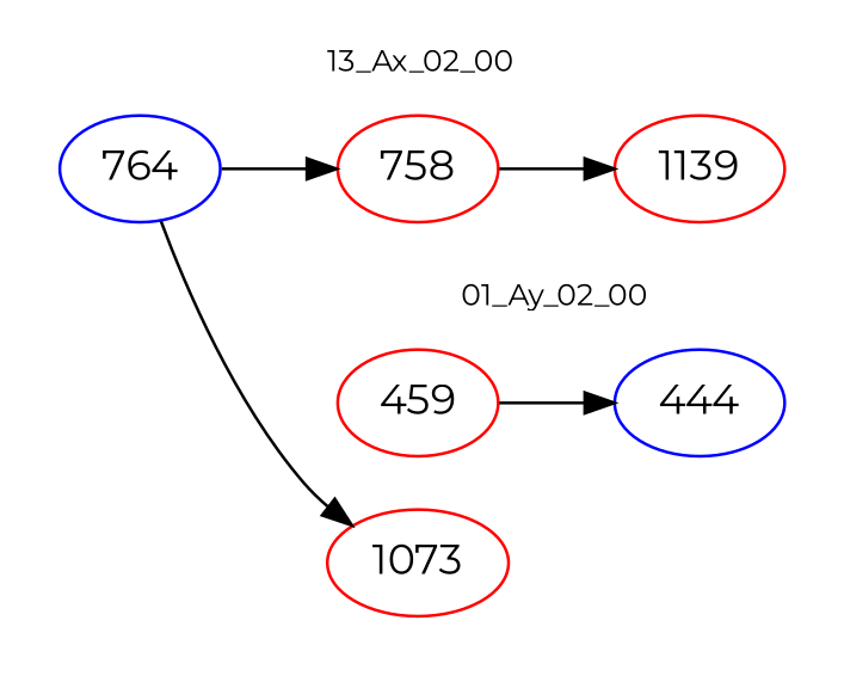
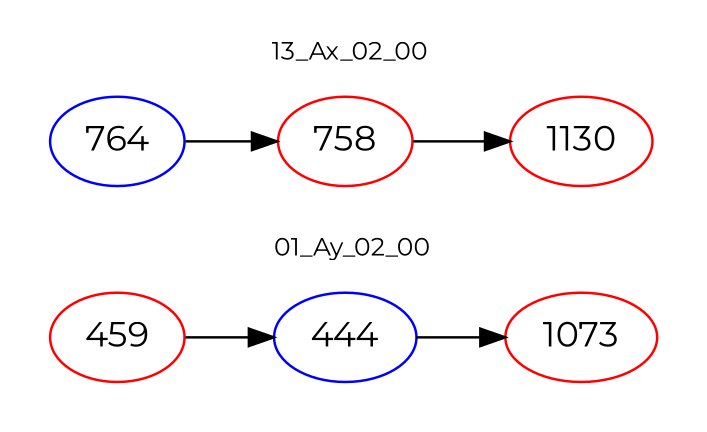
  digraph {
    fontname=Montserrat
    rankdir=LR
    node [color=red fontname=Montserrat]
    edge [color=black fontname=Montserrat]
    n1 [label=459]
    n2 [color=blue label=444]
    n3 [label=1073]
    n4 [color=blue label=764]
    n5 [label=758]
-   n6 [label=1139]
+   n6 [label=1130]
    subgraph cluster_1 {
      color=white
      fontsize=10
      label="01_Ay_02_00"
      n1
      n2
      n3
    }
    subgraph cluster_2 {
      color=white
      fontsize=10
      label="13_Ax_02_00"
      n4
      n5
      n6
    }
    n1 -> n2
-   n4 -> n3
+   n2 -> n3
    n4 -> n5
    n5 -> n6
  }
